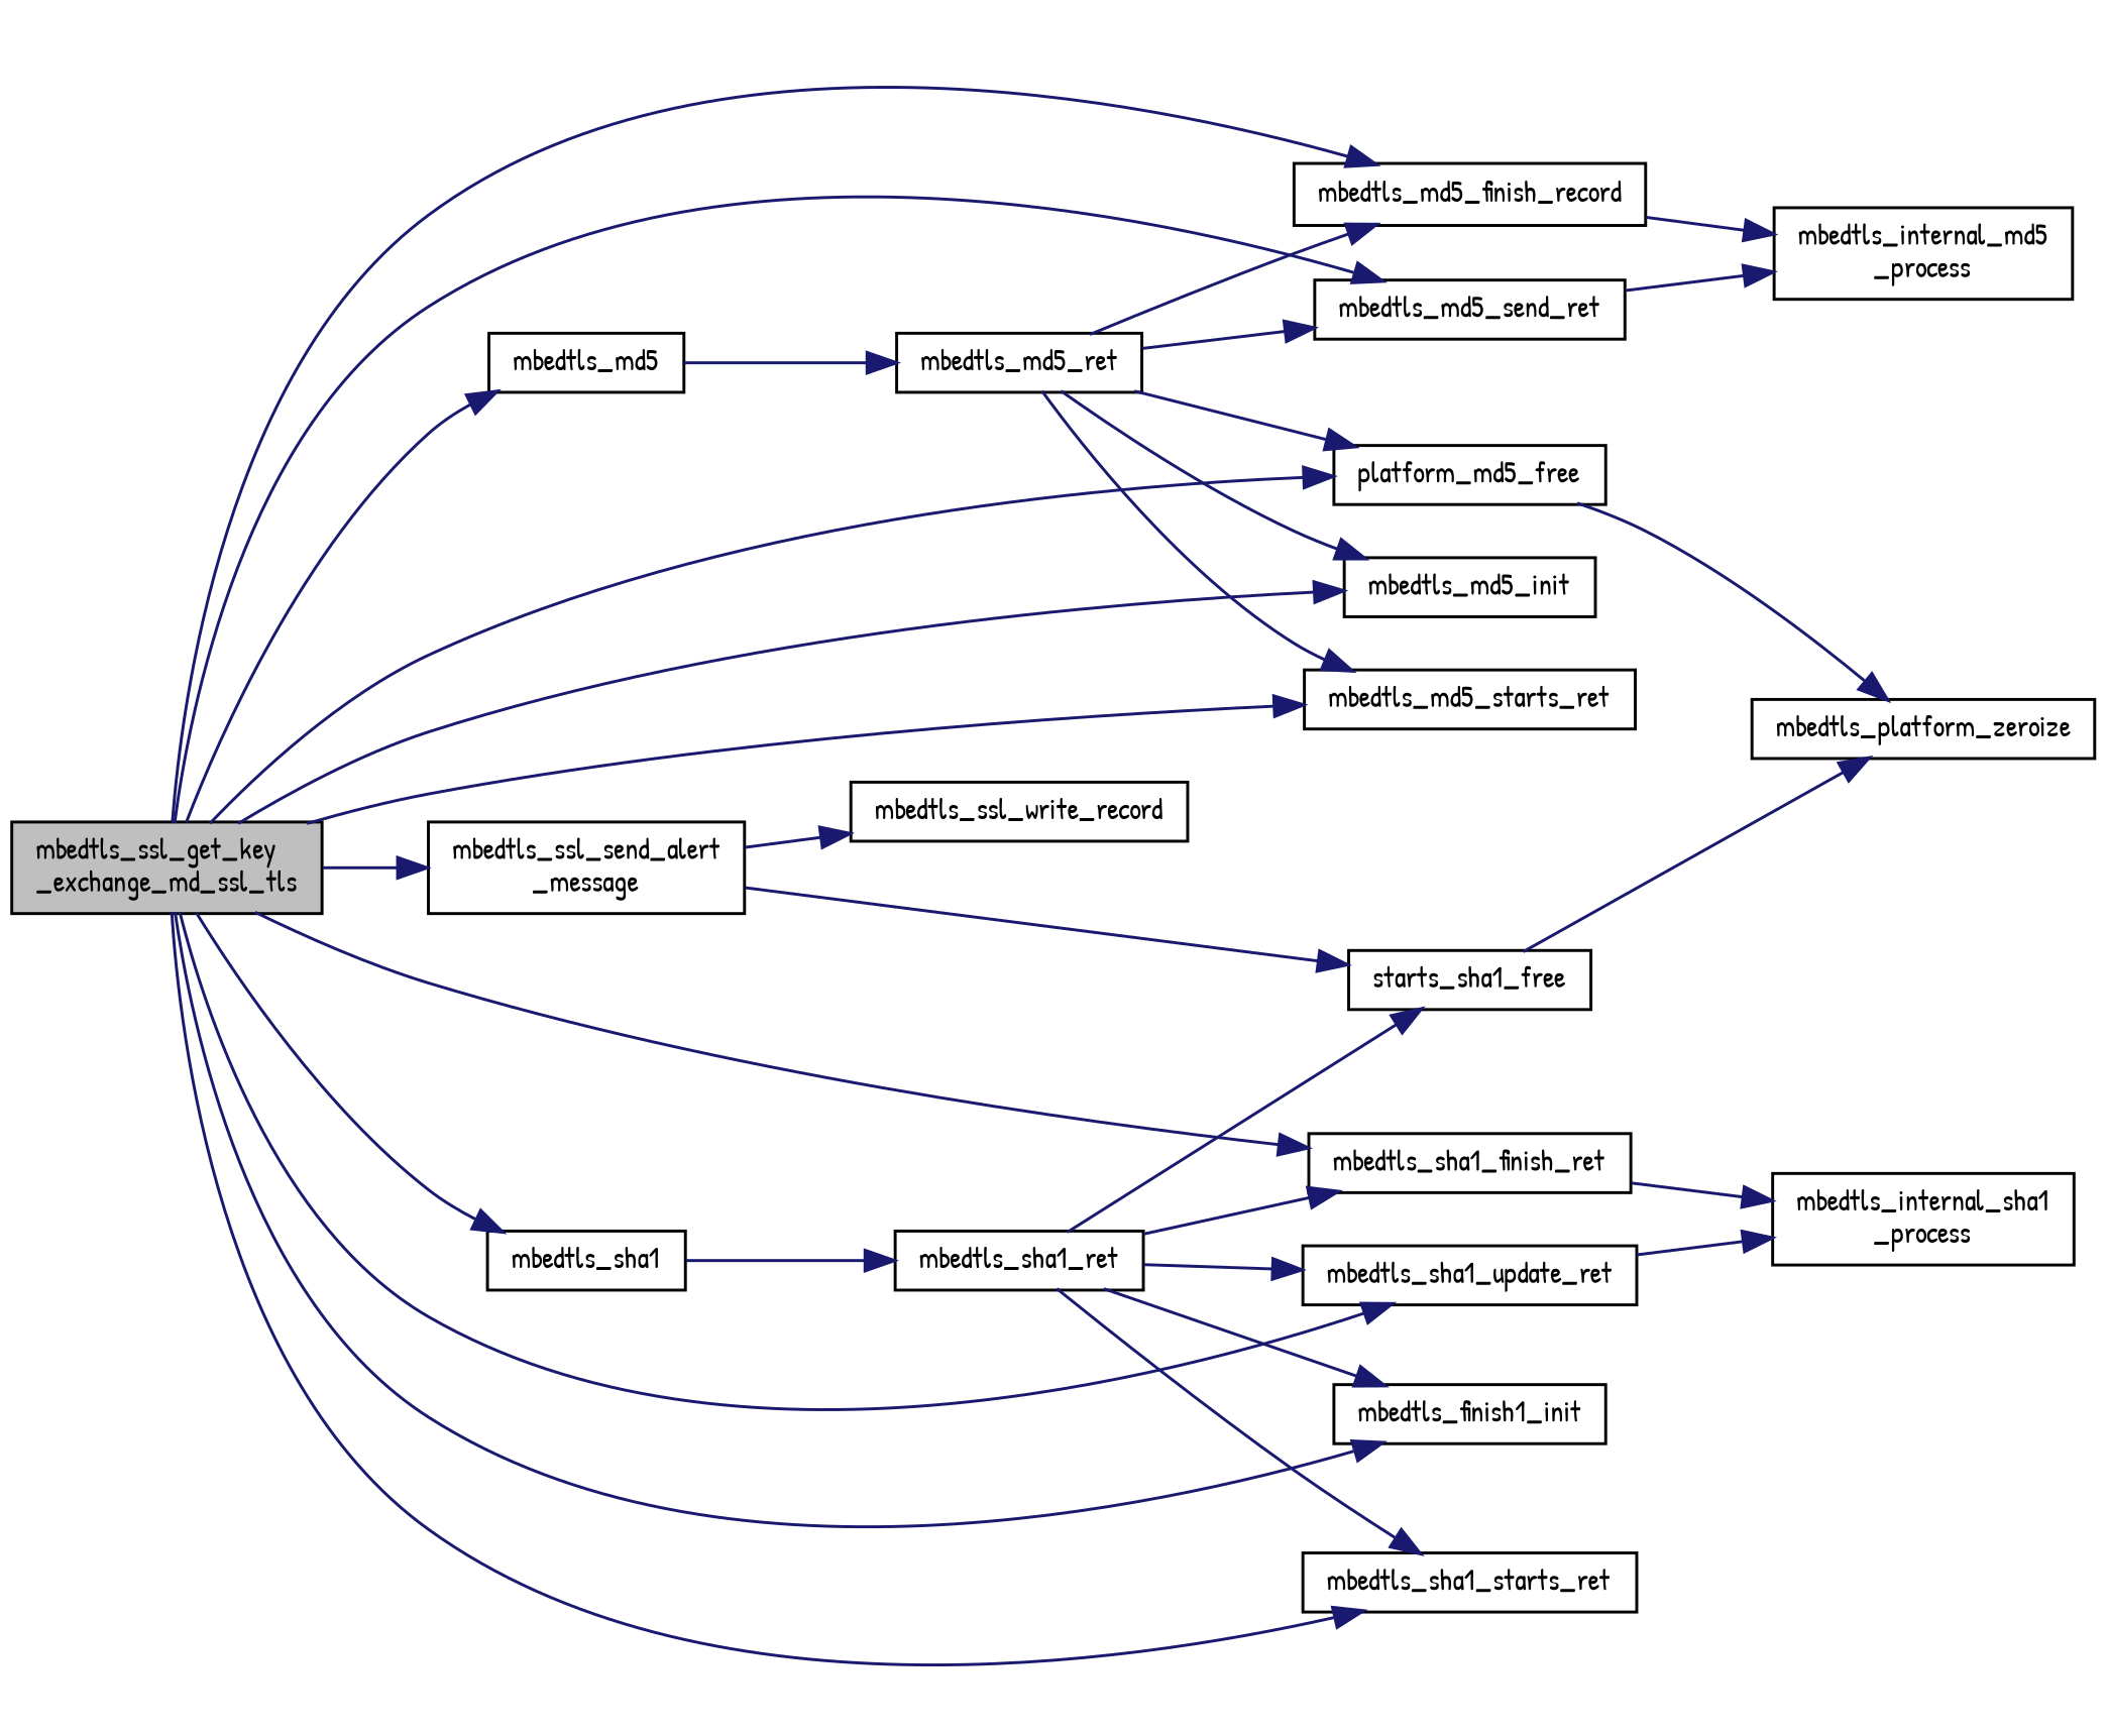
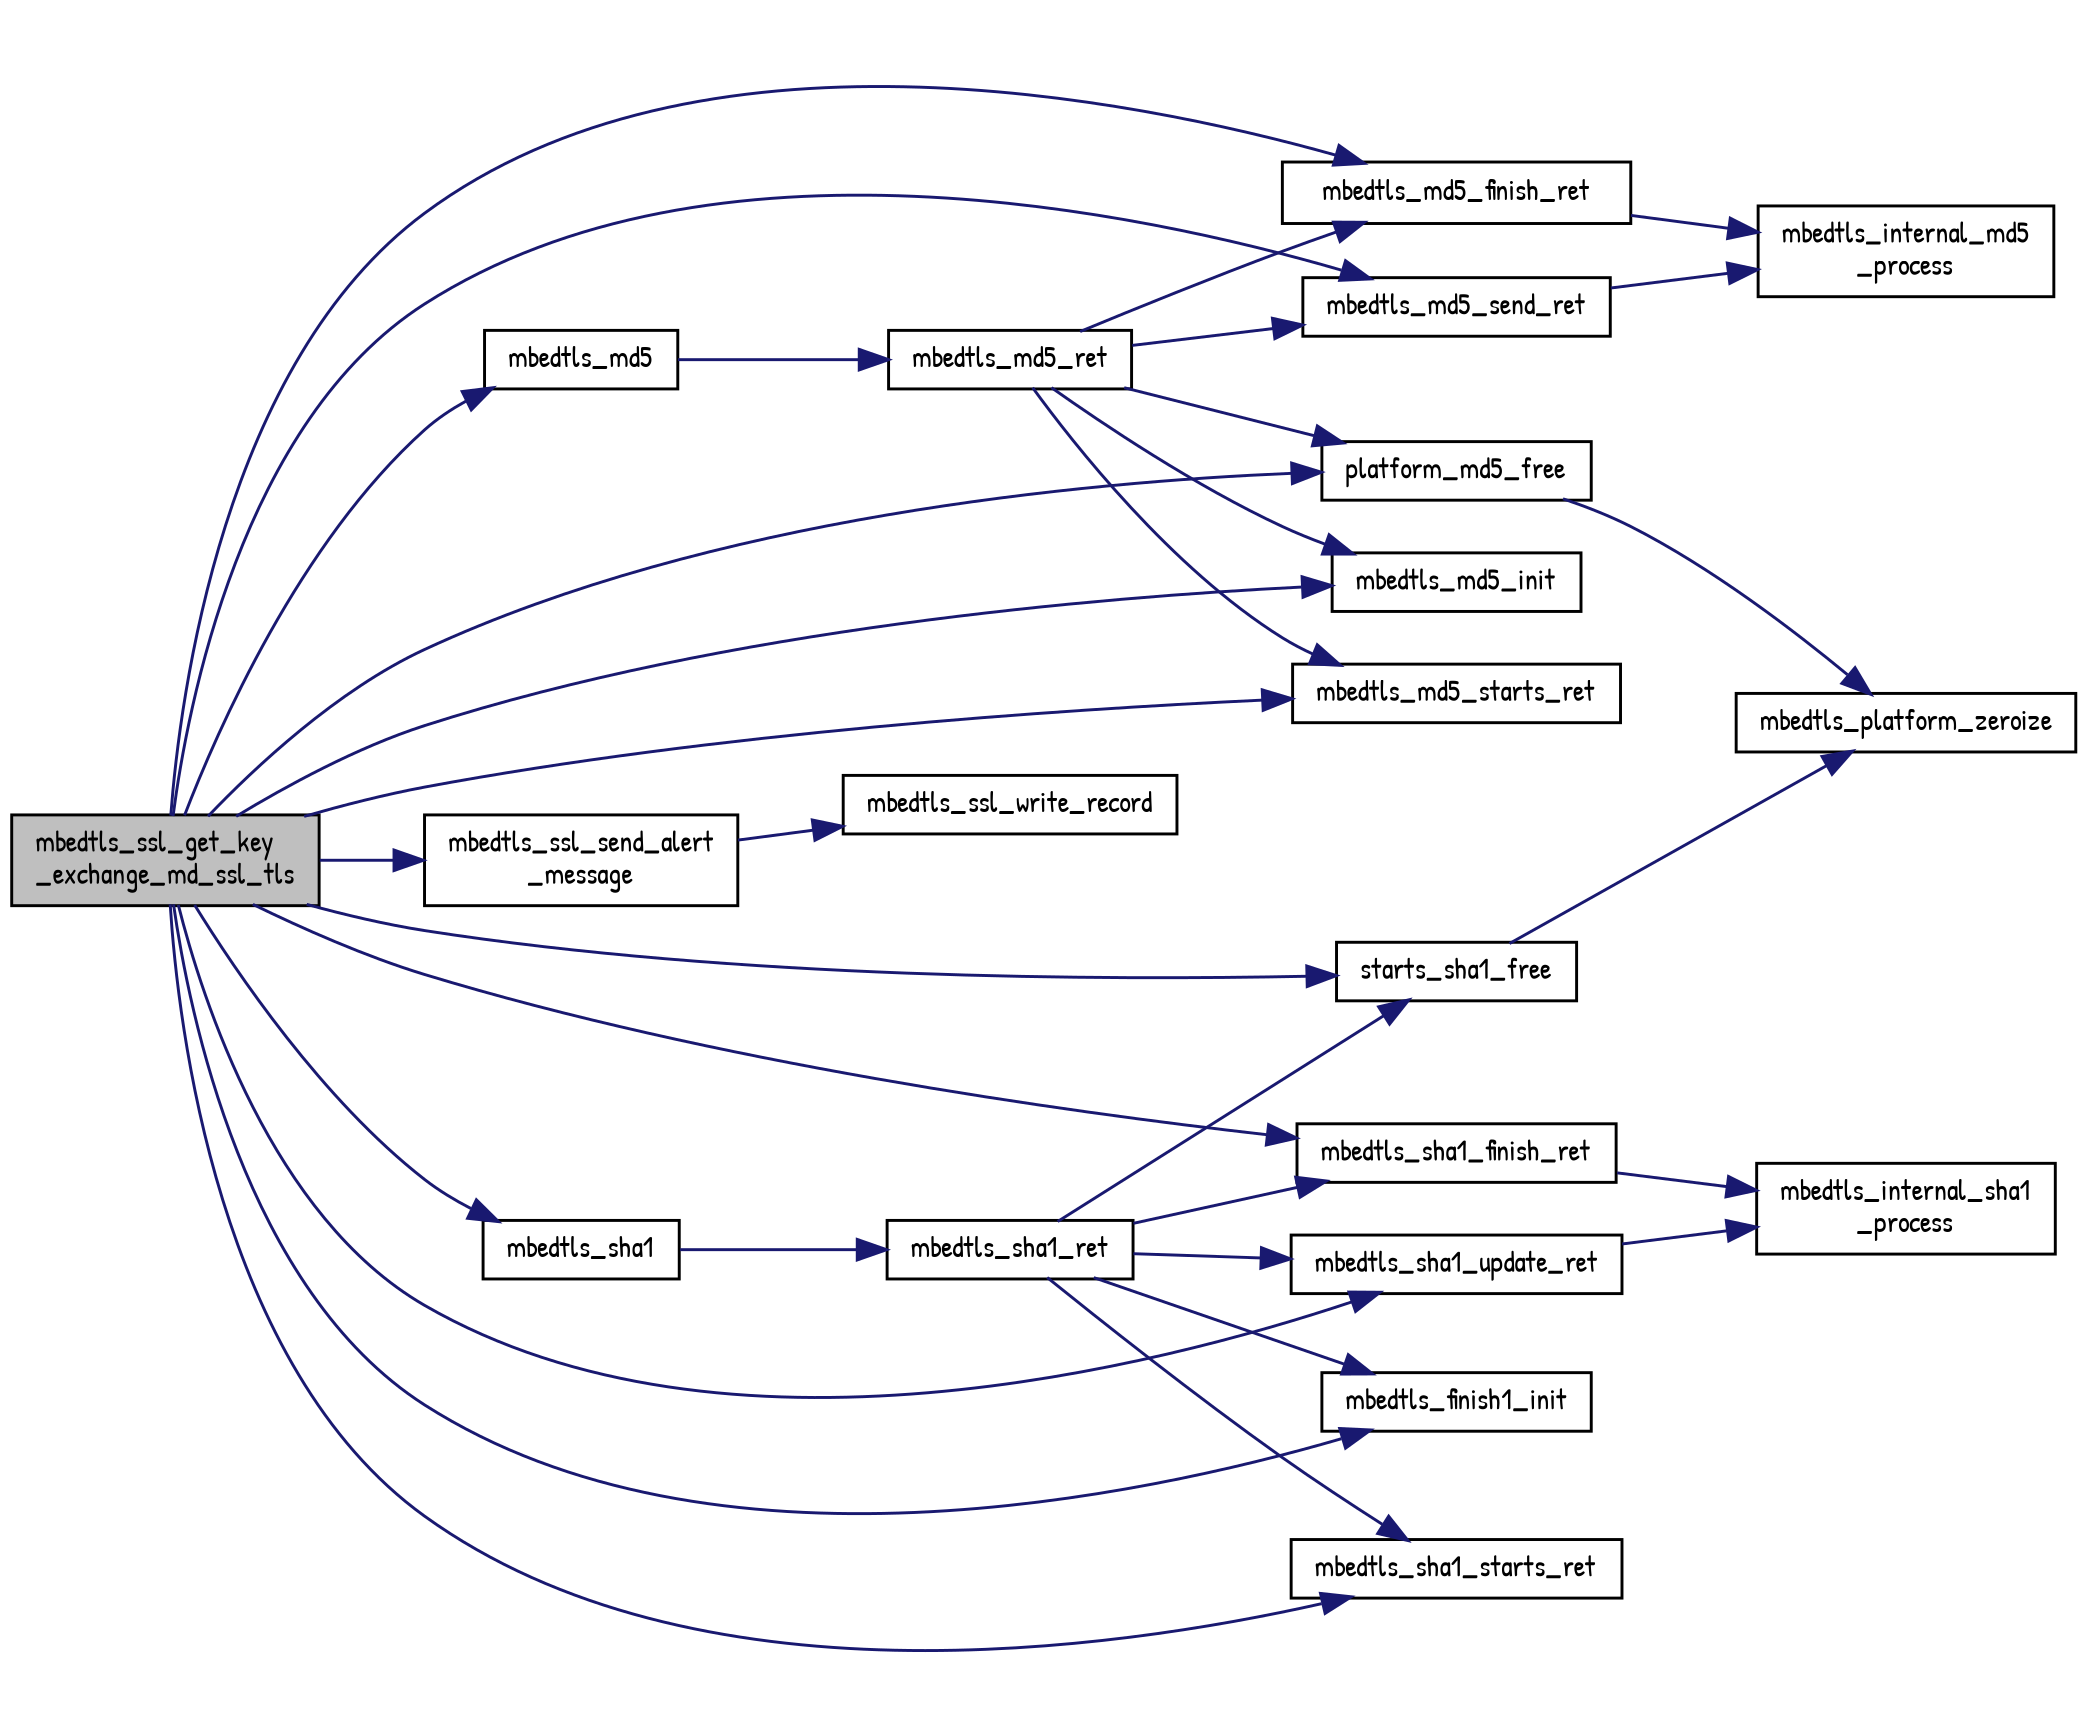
  digraph {
    fontname="Patrick Hand"
    rankdir=LR
    node [color=black fillcolor=white fontname="Patrick Hand" fontsize=10 shape=record style=filled]
    edge [color=midnightblue fontname="Patrick Hand" fontsize=10 labelfontname=Helvetica labelfontsize=10 style=solid]
    n1 [fillcolor=grey75 fontcolor=black height=0.2 label="mbedtls_ssl_get_key\l_exchange_md_ssl_tls" width=0.4]
    n2 [height=0.2 label=mbedtls_md5 width=0.4]
-   n3 [height=0.2 label=mbedtls_md5_finish_record width=0.4]
+   n3 [height=0.2 label=mbedtls_md5_finish_ret width=0.4]
    n4 [height=0.2 label=platform_md5_free width=0.4]
    n5 [height=0.2 label=mbedtls_md5_init width=0.4]
    n6 [height=0.2 label=mbedtls_md5_starts_ret width=0.4]
    n7 [height=0.2 label=mbedtls_md5_send_ret width=0.4]
    n8 [height=0.2 label=mbedtls_sha1 width=0.4]
    n9 [height=0.2 label=mbedtls_sha1_finish_ret width=0.4]
    n10 [height=0.2 label=starts_sha1_free width=0.4]
    n11 [height=0.2 label=mbedtls_finish1_init width=0.4]
    n12 [height=0.2 label=mbedtls_sha1_starts_ret width=0.4]
    n13 [height=0.2 label=mbedtls_sha1_update_ret width=0.4]
    n14 [height=0.2 label="mbedtls_ssl_send_alert\l_message" width=0.4]
    n15 [height=0.2 label=mbedtls_md5_ret width=0.4]
    n16 [height=0.2 label="mbedtls_internal_md5\l_process" width=0.4]
    n17 [height=0.2 label=mbedtls_platform_zeroize width=0.4]
    n18 [height=0.2 label=mbedtls_sha1_ret width=0.4]
    n19 [height=0.2 label="mbedtls_internal_sha1\l_process" width=0.4]
    n20 [height=0.2 label=mbedtls_ssl_write_record width=0.4]
    n1 -> n2
    n1 -> n3
    n1 -> n4
    n1 -> n5
    n1 -> n6
    n1 -> n7
    n1 -> n8
    n1 -> n9
-   n14 -> n10
+   n1 -> n10
    n1 -> n11
    n1 -> n12
    n1 -> n13
    n1 -> n14
    n2 -> n15
    n3 -> n16
    n4 -> n17
    n7 -> n16
    n8 -> n18
    n9 -> n19
    n10 -> n17
    n13 -> n19
    n14 -> n20
    n15 -> n3
    n15 -> n4
    n15 -> n5
    n15 -> n6
    n15 -> n7
    n18 -> n9
    n18 -> n10
    n18 -> n11
    n18 -> n12
    n18 -> n13
  }
